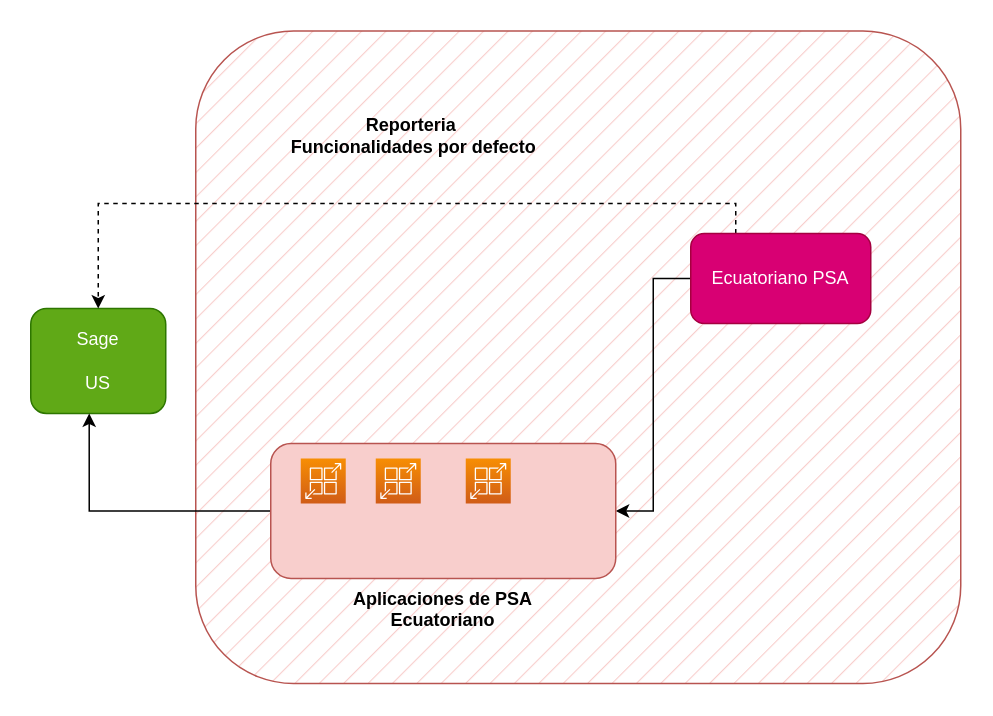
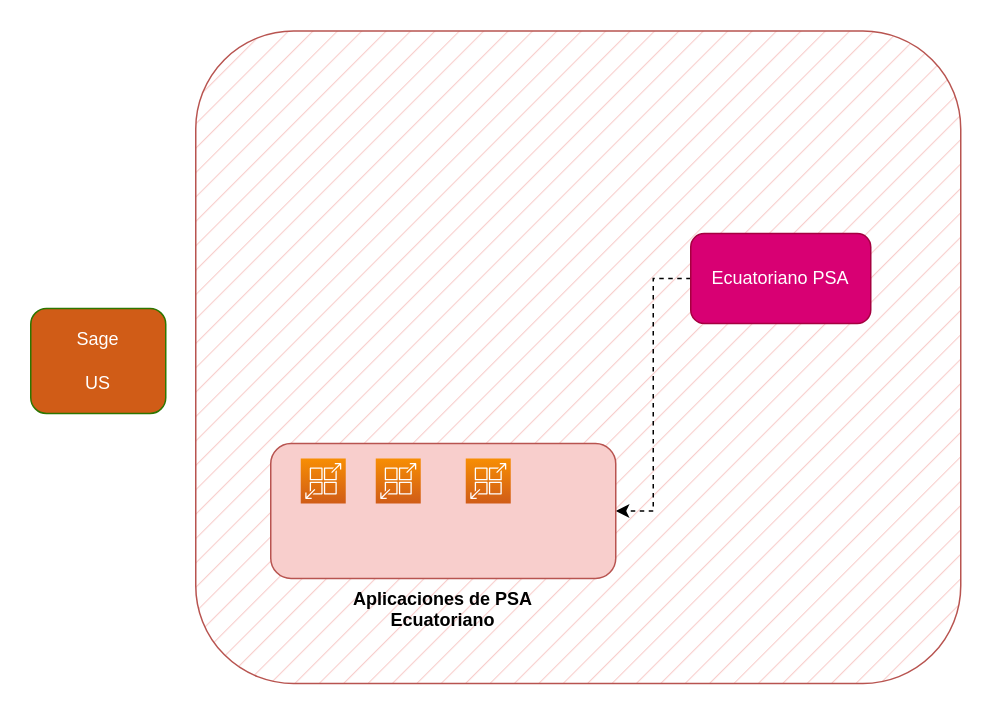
  <mxCell id="0" />
  <mxCell id="1" parent="0" />
  <mxCell id="2" value="" style="rounded=1;whiteSpace=wrap;html=1;fillStyle=hatch;fillColor=#f8cecc;strokeColor=#b85450;" vertex="1" parent="1"><mxGeometry x="130" y="20" width="510" height="435" as="geometry" /></mxCell>
- <mxCell id="3" value="Sage&lt;br&gt;&lt;br&gt;US" style="rounded=1;whiteSpace=wrap;html=1;fillColor=#60a917;fontColor=#ffffff;strokeColor=#2D7600;" vertex="1" parent="1"><mxGeometry x="20" y="205" width="90" height="70" as="geometry" /></mxCell>
- <mxCell id="4" style="edgeStyle=orthogonalEdgeStyle;rounded=0;orthogonalLoop=1;jettySize=auto;html=1;entryX=1;entryY=0.5;entryDx=0;entryDy=0;" edge="1" parent="1" source="6" target="8"><mxGeometry relative="1" as="geometry" /></mxCell>
- <mxCell id="5" style="edgeStyle=orthogonalEdgeStyle;rounded=0;orthogonalLoop=1;jettySize=auto;html=1;entryX=0.5;entryY=0;entryDx=0;entryDy=0;dashed=1;" edge="1" parent="1" source="6" target="3"><mxGeometry relative="1" as="geometry"><Array as="points"><mxPoint x="490" y="135" /><mxPoint x="65" y="135" /></Array></mxGeometry></mxCell>
+ <mxCell id="3" value="Sage&lt;br&gt;&lt;br&gt;US" style="rounded=1;whiteSpace=wrap;html=1;fillColor=#d05c17;fontColor=#ffffff;strokeColor=#2D7600;" vertex="1" parent="1"><mxGeometry x="20" y="205" width="90" height="70" as="geometry" /></mxCell>
+ <mxCell id="4" style="edgeStyle=orthogonalEdgeStyle;rounded=0;orthogonalLoop=1;jettySize=auto;html=1;entryX=1;entryY=0.5;entryDx=0;entryDy=0;dashed=1;" edge="1" parent="1" source="6" target="8"><mxGeometry relative="1" as="geometry" /></mxCell>
  <mxCell id="6" value="Ecuatoriano PSA" style="rounded=1;whiteSpace=wrap;html=1;fillColor=#d80073;fontColor=#ffffff;strokeColor=#A50040;" vertex="1" parent="1"><mxGeometry x="460" y="155" width="120" height="60" as="geometry" /></mxCell>
- <mxCell id="7" style="edgeStyle=orthogonalEdgeStyle;rounded=0;orthogonalLoop=1;jettySize=auto;html=1;entryX=0.433;entryY=1;entryDx=0;entryDy=0;entryPerimeter=0;" edge="1" parent="1" source="8" target="3"><mxGeometry relative="1" as="geometry" /></mxCell>
  <mxCell id="8" value="Aplicaciones de PSA&lt;br&gt;Ecuatoriano" style="rounded=1;whiteSpace=wrap;html=1;fillColor=#f8cecc;strokeColor=#b85450;labelPosition=center;verticalLabelPosition=bottom;align=center;verticalAlign=top;fontStyle=1" vertex="1" parent="1"><mxGeometry x="180" y="295" width="230" height="90" as="geometry" /></mxCell>
  <mxCell id="9" value="" style="sketch=0;points=[[0,0,0],[0.25,0,0],[0.5,0,0],[0.75,0,0],[1,0,0],[0,1,0],[0.25,1,0],[0.5,1,0],[0.75,1,0],[1,1,0],[0,0.25,0],[0,0.5,0],[0,0.75,0],[1,0.25,0],[1,0.5,0],[1,0.75,0]];outlineConnect=0;fontColor=#232F3E;gradientColor=#F78E04;gradientDirection=north;fillColor=#D05C17;strokeColor=#ffffff;dashed=0;verticalLabelPosition=bottom;verticalAlign=top;align=center;html=1;fontSize=12;fontStyle=0;aspect=fixed;shape=mxgraph.aws4.resourceIcon;resIcon=mxgraph.aws4.app_runner;" vertex="1" parent="1"><mxGeometry x="200" y="305" width="30" height="30" as="geometry" /></mxCell>
  <mxCell id="10" value="" style="sketch=0;points=[[0,0,0],[0.25,0,0],[0.5,0,0],[0.75,0,0],[1,0,0],[0,1,0],[0.25,1,0],[0.5,1,0],[0.75,1,0],[1,1,0],[0,0.25,0],[0,0.5,0],[0,0.75,0],[1,0.25,0],[1,0.5,0],[1,0.75,0]];outlineConnect=0;fontColor=#232F3E;gradientColor=#F78E04;gradientDirection=north;fillColor=#D05C17;strokeColor=#ffffff;dashed=0;verticalLabelPosition=bottom;verticalAlign=top;align=center;html=1;fontSize=12;fontStyle=0;aspect=fixed;shape=mxgraph.aws4.resourceIcon;resIcon=mxgraph.aws4.app_runner;" vertex="1" parent="1"><mxGeometry x="250" y="305" width="30" height="30" as="geometry" /></mxCell>
  <mxCell id="11" value="" style="sketch=0;points=[[0,0,0],[0.25,0,0],[0.5,0,0],[0.75,0,0],[1,0,0],[0,1,0],[0.25,1,0],[0.5,1,0],[0.75,1,0],[1,1,0],[0,0.25,0],[0,0.5,0],[0,0.75,0],[1,0.25,0],[1,0.5,0],[1,0.75,0]];outlineConnect=0;fontColor=#232F3E;gradientColor=#F78E04;gradientDirection=north;fillColor=#D05C17;strokeColor=#ffffff;dashed=0;verticalLabelPosition=bottom;verticalAlign=top;align=center;html=1;fontSize=12;fontStyle=0;aspect=fixed;shape=mxgraph.aws4.resourceIcon;resIcon=mxgraph.aws4.app_runner;" vertex="1" parent="1"><mxGeometry x="310" y="305" width="30" height="30" as="geometry" /></mxCell>
- <mxCell id="12" value="Reporteria&amp;nbsp;&lt;br&gt;Funcionalidades por defecto&lt;br&gt;" style="text;html=1;align=center;verticalAlign=middle;resizable=0;points=[];autosize=1;strokeColor=none;fillColor=none;fontStyle=1" vertex="1" parent="1"><mxGeometry x="180" y="70" width="190" height="40" as="geometry" /></mxCell>
